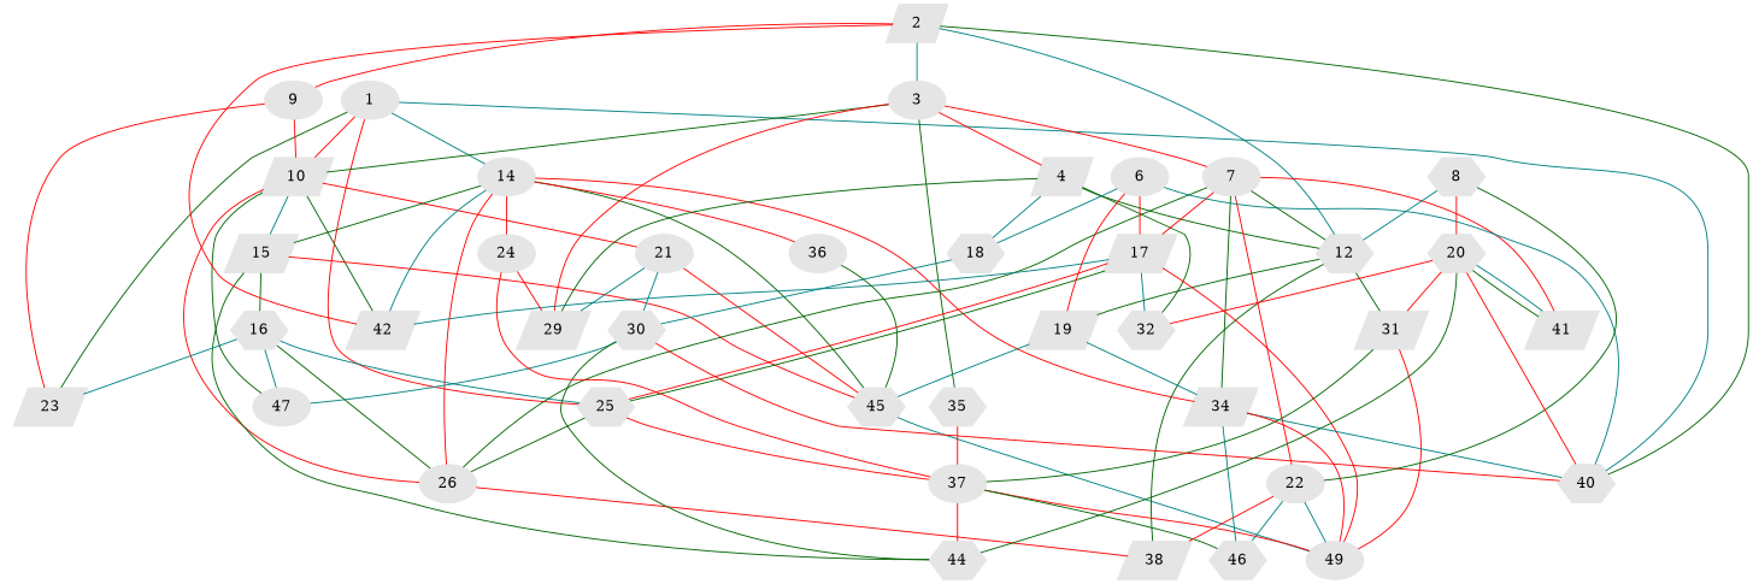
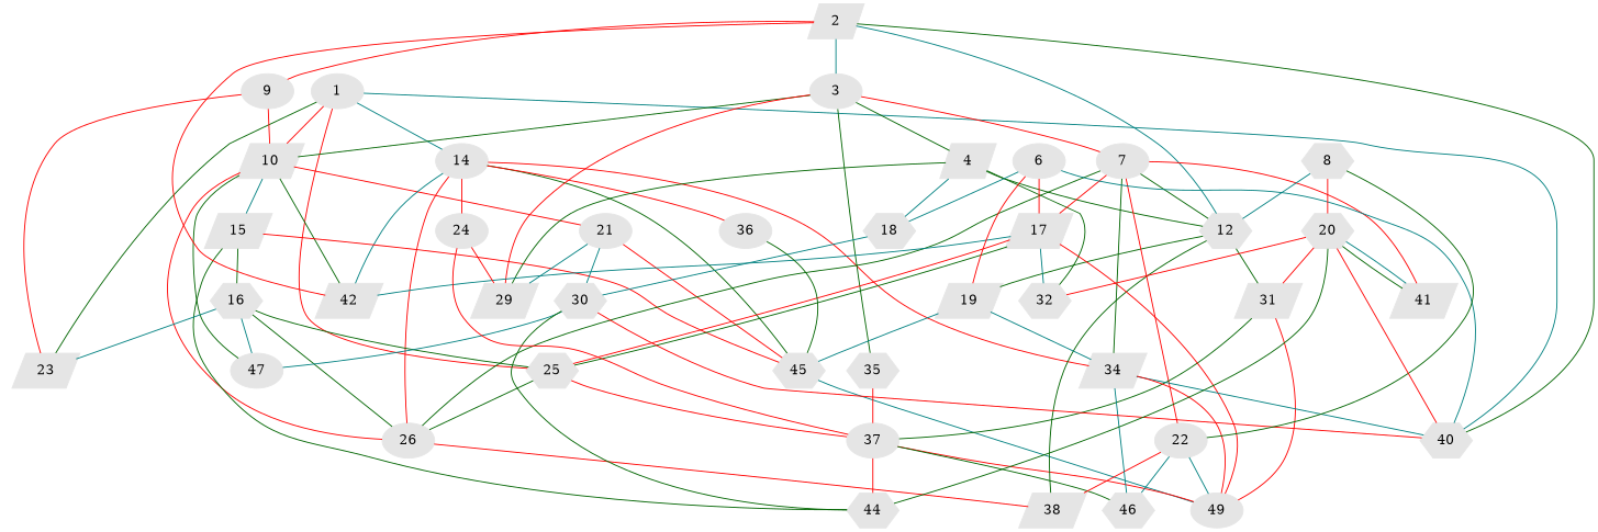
  graph {
    node [color=gray90 shape=ellipse style=filled]
    edge [color=red]
    1 [super="+55"]
    10 [shape=parallelogram super="+59"]
    23 [shape=parallelogram]
    25 [shape=hexagon super="+27"]
    40 [shape=hexagon]
    14 [super="+58"]
    15 [shape=parallelogram super="+28"]
    42 [shape=parallelogram super="+48"]
    26 [super="+39"]
    21
    47
    45 [shape=hexagon super="+65"]
    16 [shape=hexagon super="+43"]
    44 [shape=hexagon super="+53"]
    37 [super="+51"]
    2 [shape=parallelogram super="+52"]
    3 [super="+5"]
    9 [super="+57"]
    12 [shape=hexagon super="+67"]
    4 [shape=parallelogram super="+56"]
    7 [super="+63"]
    29 [shape=parallelogram super="+64"]
    35 [shape=hexagon]
    19 [shape=parallelogram]
    31 [shape=parallelogram super="+54"]
    38 [shape=parallelogram super="+66"]
    18 [shape=hexagon]
    32 [shape=hexagon]
    17 [shape=parallelogram]
    22 [super="+33"]
    34 [shape=parallelogram super="+50"]
    41 [shape=parallelogram]
    30 [shape=hexagon super="+61"]
    6 [super="+13"]
    49 [super="+62"]
    46 [shape=hexagon]
    8 [shape=hexagon]
    20 [shape=hexagon super="+60"]
    24
    36
    1 -- 10
    1 -- 23 [color=darkgreen]
    1 -- 25
    1 -- 40 [color=teal]
    1 -- 14 [color=teal]
    10 -- 15 [color=teal]
    10 -- 42 [color=darkgreen]
    10 -- 26
    10 -- 21
    10 -- 47 [color=darkgreen]
    25 -- 26 [color=darkgreen]
    25 -- 37
-   14 -- 15 [color=darkgreen]
    14 -- 42 [color=teal]
    14 -- 26
    14 -- 45 [color=darkgreen weight=2]
    14 -- 34
    14 -- 24
    14 -- 36
    15 -- 45
    15 -- 16 [color=darkgreen]
    15 -- 44 [color=darkgreen]
    26 -- 38
    21 -- 45
    21 -- 29 [color=teal]
    21 -- 30 [color=teal]
    45 -- 49 [color=teal]
    16 -- 23 [color=teal]
-   16 -- 25 [color=teal]
+   16 -- 25 [color=darkgreen]
    16 -- 26 [color=darkgreen]
    16 -- 47 [color=teal]
    37 -- 44 [weight=2]
    37 -- 49
    37 -- 46 [color=darkgreen]
    2 -- 40 [color=darkgreen]
    2 -- 42
    2 -- 3 [color=teal]
    2 -- 9
    2 -- 12 [color=teal]
    3 -- 10 [color=darkgreen]
-   3 -- 4
+   3 -- 4 [color=darkgreen]
    3 -- 7
    3 -- 29
    3 -- 35 [color=darkgreen]
    9 -- 10
    9 -- 23
    12 -- 19 [color=darkgreen]
    12 -- 31 [color=darkgreen weight=2]
    12 -- 38 [color=darkgreen]
    4 -- 12 [color=darkgreen weight=2]
    4 -- 29 [color=darkgreen]
    4 -- 18 [color=teal]
    4 -- 32 [color=darkgreen weight=2]
    7 -- 26 [color=darkgreen]
    7 -- 12 [color=darkgreen]
    7 -- 17 [weight=2]
    7 -- 22
    7 -- 34 [color=darkgreen]
    7 -- 41
    35 -- 37
    19 -- 45 [color=teal]
    19 -- 34 [color=teal]
    31 -- 37 [color=darkgreen]
    31 -- 49
    18 -- 30 [color=teal]
    17 -- 25
    17 -- 25 [color=darkgreen]
    17 -- 42 [color=teal]
    17 -- 32 [color=teal]
    17 -- 49
    22 -- 38
    22 -- 49 [color=teal]
    22 -- 46 [color=teal]
    34 -- 40 [color=teal]
    34 -- 49
    34 -- 46 [color=teal]
    30 -- 40
    30 -- 47 [color=teal weight=2]
    30 -- 44 [color=darkgreen]
    6 -- 40 [color=teal]
    6 -- 19
    6 -- 18 [color=teal]
    6 -- 17
    8 -- 12 [color=teal]
    8 -- 22 [color=darkgreen]
    8 -- 20
    20 -- 40
    20 -- 44 [color=darkgreen weight=2]
    20 -- 31
    20 -- 32
    20 -- 41 [color=darkgreen]
    20 -- 41 [color=teal]
    24 -- 37 [weight=2]
    24 -- 29
    36 -- 45 [color=darkgreen]
  }
